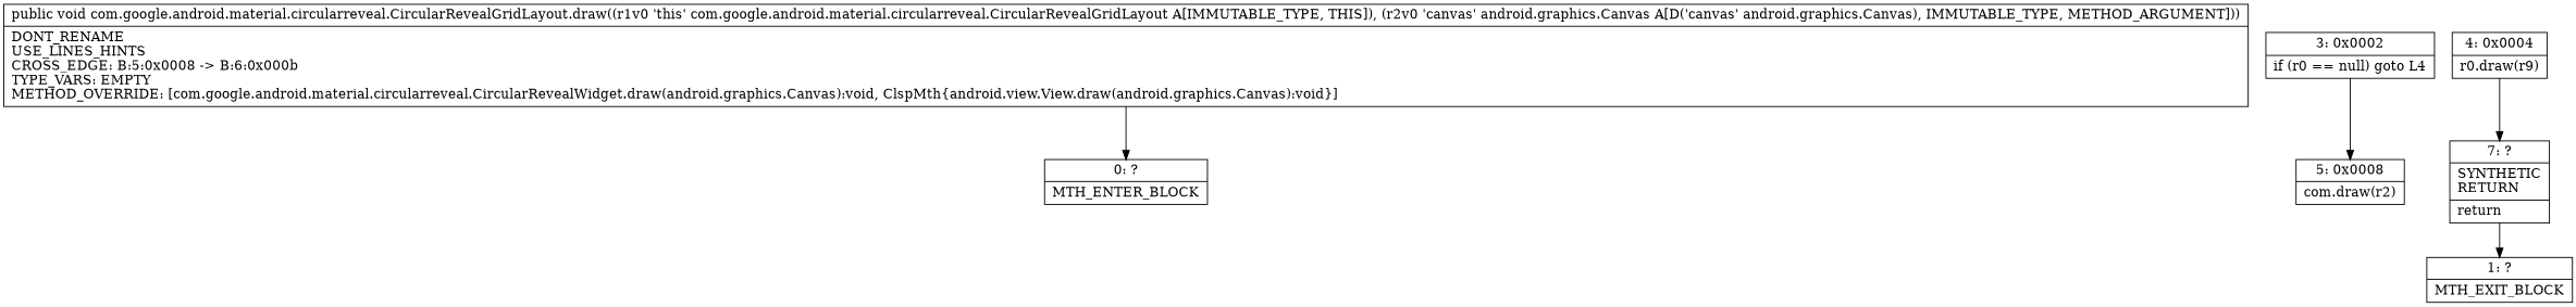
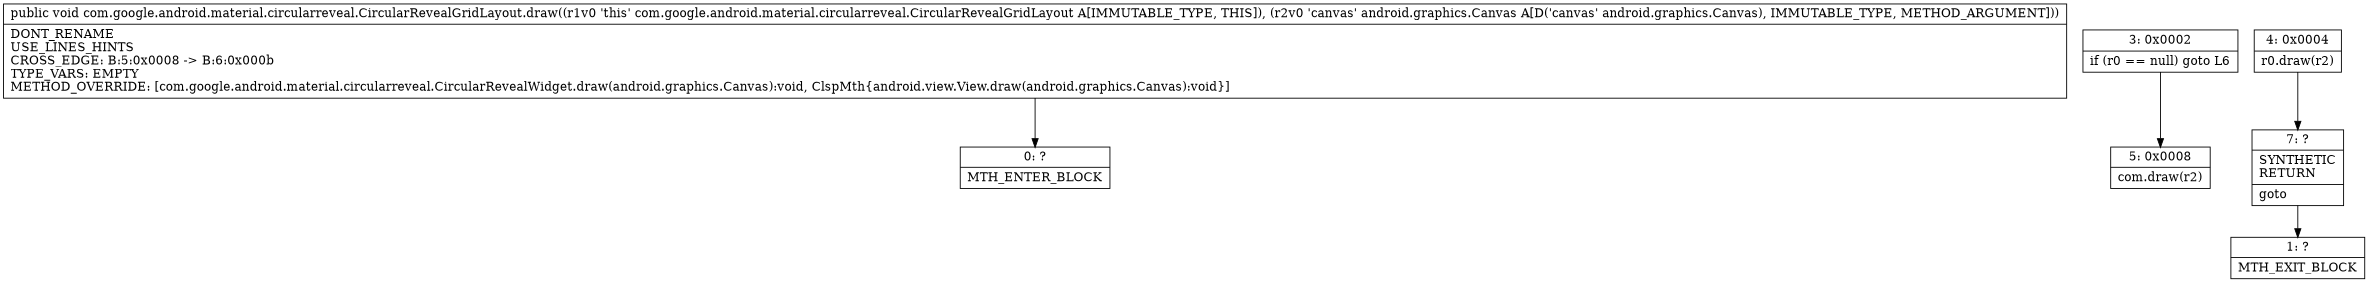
  digraph {
    fontname="DejaVu Serif"
    node [fontname="DejaVu Serif" shape=record]
    edge [fontname="DejaVu Serif"]
    n1 [label="{0\:\ ?|MTH_ENTER_BLOCK\l}"]
-   n2 [label="{3\:\ 0x0002|if (r0 == null) goto L4\l}"]
+   n2 [label="{3\:\ 0x0002|if (r0 == null) goto L6\l}"]
    n3 [label="{5\:\ 0x0008|com.draw(r2)\l}"]
-   n4 [label="{4\:\ 0x0004|r0.draw(r9)\l}"]
-   n5 [label="{7\:\ ?|SYNTHETIC\lRETURN\l|return\l}"]
+   n4 [label="{4\:\ 0x0004|r0.draw(r2)\l}"]
+   n5 [label="{7\:\ ?|SYNTHETIC\lRETURN\l|goto\l}"]
    n6 [label="{1\:\ ?|MTH_EXIT_BLOCK\l}"]
    n7 [label="{public void com.google.android.material.circularreveal.CircularRevealGridLayout.draw((r1v0 'this' com.google.android.material.circularreveal.CircularRevealGridLayout A[IMMUTABLE_TYPE, THIS]), (r2v0 'canvas' android.graphics.Canvas A[D('canvas' android.graphics.Canvas), IMMUTABLE_TYPE, METHOD_ARGUMENT]))  | DONT_RENAME\lUSE_LINES_HINTS\lCROSS_EDGE: B:5:0x0008 \-\> B:6:0x000b\lTYPE_VARS: EMPTY\lMETHOD_OVERRIDE: [com.google.android.material.circularreveal.CircularRevealWidget.draw(android.graphics.Canvas):void, ClspMth\{android.view.View.draw(android.graphics.Canvas):void\}]\l}"]
    n2 -> n3
    n4 -> n5
    n5 -> n6
    n7 -> n1
  }
